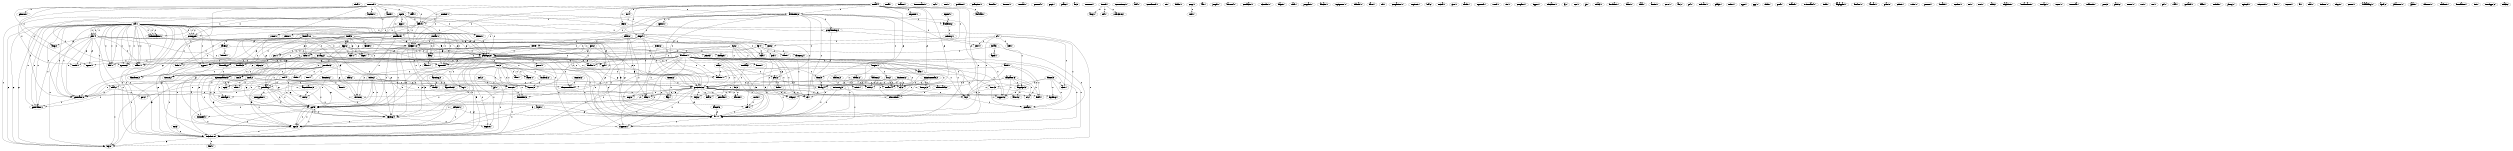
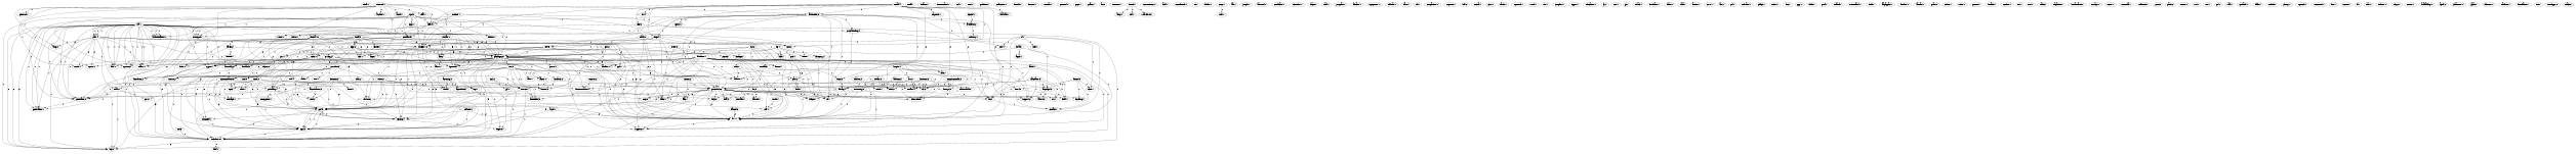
  digraph {
    n1 [label="shell(1)"]
    n2 [label="removed(1)"]
    n3 [label="arithmetic(2)"]
    n4 [label="avoid(1)"]
    n5 [label="deal(1)"]
    n6 [label="heard(1)"]
    n7 [label="gennum(1)"]
    n8 [label="integer(10)"]
    n9 [label="amp(2)"]
    n10 [label="rumor(1)"]
    n11 [label="result(1)"]
    n12 [label="distribute(2)"]
    n13 [label="export(1)"]
    n14 [label="doesn(1)"]
    n15 [label="archive(1)"]
    n16 [label="programming(2)"]
    n17 [label="cf(1)"]
    n18 [label="precision(26)"]
    n19 [label="option(1)"]
    n20 [label="edu(9)"]
    n21 [label="msu(4)"]
    n22 [label="pari(2)"]
    n23 [label="time(3)"]
    n24 [label="file(2)"]
    n25 [label="addition(1)"]
    n26 [label="allocation(2)"]
    n27 [label="tar(10)"]
    n28 [label="package(28)"]
    n29 [label="inform(1)"]
    n30 [label="contains(5)"]
    n31 [label="rand(3)"]
    n32 [label="generator(2)"]
    n33 [label="primality(7)"]
    n34 [label="log(1)"]
    n35 [label="gcd(5)"]
    n36 [label="testing(4)"]
    n37 [label="sqrt(3)"]
    n38 [label="language(3)"]
    n39 [label="includes(18)"]
    n40 [label="subroutine(1)"]
    n41 [label="basic(1)"]
    n42 [label="supports(1)"]
    n43 [label="bmp(2)"]
    n44 [label="help(2)"]
    n45 [label="version(6)"]
    n46 [label="ac(2)"]
    n47 [label="flag(1)"]
    n48 [label="support(2)"]
    n49 [label="oz(2)"]
    n50 [label="dbell(1)"]
    n51 [label="colorado(1)"]
    n52 [label="kida(2)"]
    n53 [label="rikkyo(2)"]
    n54 [label="barrett(1)"]
    n55 [label="prz(1)"]
    n56 [label="ucar(1)"]
    n57 [label="sage(1)"]
    n58 [label="bignum(5)"]
    n59 [label="crypto(1)"]
    n60 [label="cgd(1)"]
    n61 [label="library(4)"]
    n62 [label="desk(1)"]
    n63 [label="factor(1)"]
    n64 [label="allow(1)"]
    n65 [label="memory(1)"]
    n66 [label="key(2)"]
    n67 [label="fear(1)"]
    n68 [label="system(2)"]
    n69 [label="mailer(1)"]
    n70 [label="unsigned(1)"]
    n71 [label="documentation(4)"]
    n72 [label="use(2)"]
    n73 [label="future(1)"]
    n74 [label="handles(1)"]
    n75 [label="know(3)"]
    n76 [label="prove(1)"]
    n77 [label="code(11)"]
    n78 [label="assembly(2)"]
    n79 [label="generation(1)"]
    n80 [label="test(2)"]
    n81 [label="encryption(1)"]
    n82 [label="expire(1)"]
    n83 [label="stuff(1)"]
    n84 [label="violates(1)"]
    n85 [label="zimmermann(1)"]
    n86 [label="crl(1)"]
    n87 [label="uses(1)"]
    n88 [label="problem(1)"]
    n89 [label="collection(1)"]
    n90 [label="henrik(1)"]
    n91 [label="inverse(1)"]
    n92 [label="email(4)"]
    n93 [label="response(1)"]
    n94 [label="komsys(2)"]
    n95 [label="decprl(1)"]
    n96 [label="com(2)"]
    n97 [label="ethz(2)"]
    n98 [label="ch(3)"]
    n99 [label="mueller(4)"]
    n100 [label="dec(3)"]
    n101 [label="librarian(1)"]
    n102 [label="list(4)"]
    n103 [label="prototype(1)"]
    n104 [label="zusman(1)"]
    n105 [label="guessed(1)"]
    n106 [label="factoring(2)"]
    n107 [label="algorithm(3)"]
    n108 [label="find(1)"]
    n109 [label="number(7)"]
    n110 [label="allows(2)"]
    n111 [label="gmp(1)"]
    n112 [label="institute(2)"]
    n113 [label="well(1)"]
    n114 [label="contact(1)"]
    n115 [label="pdact(1)"]
    n116 [label="au(2)"]
    n117 [label="someone(1)"]
    n118 [label="simtel(1)"]
    n119 [label="army(1)"]
    n120 [label="mil(1)"]
    n121 [label="wuarchive(2)"]
    n122 [label="see(3)"]
    n123 [label="convenience(1)"]
    n124 [label="intel(3)"]
    n125 [label="ecpp(2)"]
    n126 [label="kernel(1)"]
    n127 [label="course(2)"]
    n128 [label="looks(1)"]
    n129 [label="license(2)"]
    n130 [label="domain(3)"]
    n131 [label="mp(3)"]
    n132 [label="source(7)"]
    n133 [label="date(1)"]
    n134 [label="research(2)"]
    n135 [label="anything(1)"]
    n136 [label="add(1)"]
    n137 [label="contributed(1)"]
    n138 [label="se(1)"]
    n139 [label="dublin(1)"]
    n140 [label="mod(4)"]
    n141 [label="rsa(1)"]
    n142 [label="mail(2)"]
    n143 [label="part(4)"]
    n144 [label="authentication(1)"]
    n145 [label="gov(2)"]
    n146 [label="message(1)"]
    n147 [label="comp(1)"]
    n148 [label="unix(1)"]
    n149 [label="spx(3)"]
    n150 [label="copy(1)"]
    n151 [label="lab(1)"]
    n152 [label="joseph(1)"]
    n153 [label="math(2)"]
    n154 [label="ucla(1)"]
    n155 [label="provides(3)"]
    n156 [label="exponentiation(3)"]
    n157 [label="radix(1)"]
    n158 [label="non(1)"]
    n159 [label="barrettd(1)"]
    n160 [label="certificate(1)"]
    n161 [label="function(2)"]
    n162 [label="form(1)"]
    n163 [label="assembler(3)"]
    n164 [label="schneider(1)"]
    n165 [label="shape(1)"]
    n166 [label="read(1)"]
    n167 [label="program(1)"]
    n168 [label="allocate(1)"]
    n169 [label="brent(2)"]
    n170 [label="point(3)"]
    n171 [label="vintage(1)"]
    n172 [label="inria(3)"]
    n173 [label="apml(1)"]
    n174 [label="send(2)"]
    n175 [label="start(1)"]
    n176 [label="equipment(1)"]
    n177 [label="hellman(1)"]
    n178 [label="riordan(1)"]
    n179 [label="dave(1)"]
    n180 [label="uk(1)"]
    n181 [label="lenstra(10)"]
    n182 [label="haven(2)"]
    n183 [label="looked(1)"]
    n184 [label="comparison(1)"]
    n185 [label="requires(1)"]
    n186 [label="bell(2)"]
    n187 [label="necisa(1)"]
    n188 [label="turbo(2)"]
    n189 [label="give(1)"]
    n190 [label="tardo(1)"]
    n191 [label="longint(1)"]
    n192 [label="fur(2)"]
    n193 [label="cl(1)"]
    n194 [label="info(1)"]
    n195 [label="cam(1)"]
    n196 [label="exptmod(1)"]
    n197 [label="wustl(1)"]
    n198 [label="wis(1)"]
    n199 [label="compiler(1)"]
    n200 [label="ftp(4)"]
    n201 [label="state(1)"]
    n202 [label="directory(1)"]
    n203 [label="pub(1)"]
    n204 [label="tigger(1)"]
    n205 [label="education(1)"]
    n206 [label="comes(2)"]
    n207 [label="fly(1)"]
    n208 [label="obtain(2)"]
    n209 [label="write(1)"]
    n210 [label="mac(1)"]
    n211 [label="gnu(2)"]
    n212 [label="scss(1)"]
    n213 [label="man(2)"]
    n214 [label="jp(1)"]
    n215 [label="lisp(2)"]
    n216 [label="calc(1)"]
    n217 [label="miracl(1)"]
    n218 [label="markus(2)"]
    n219 [label="bordeaux(1)"]
    n220 [label="share(1)"]
    n221 [label="nasa(1)"]
    n222 [label="modula(3)"]
    n223 [label="austin(1)"]
    n224 [label="curve(1)"]
    n225 [label="abc(1)"]
    n226 [label="pd(1)"]
    n227 [label="bitnet(3)"]
    n228 [label="software(1)"]
    n229 [label="philip(1)"]
    n230 [label="calculator(3)"]
    n231 [label="order(1)"]
-   n232 [label="type(1)"]
+   n232 [label="dec(1)"]
    n233 [label="pgp(1)"]
    n234 [label="think(1)"]
    n235 [label="prof(1)"]
    n236 [label="ireland(1)"]
    n237 [label="switzerland(1)"]
    n238 [label="david(1)"]
    n239 [label="receive(2)"]
    n240 [label="nishi(1)"]
    n241 [label="object(2)"]
    n242 [label="alagappan(1)"]
    n243 [label="address(2)"]
    n244 [label="dietikon(1)"]
    n245 [label="kannan(1)"]
    n246 [label="grant(0)"]
    n247 [label="cohen(1)"]
    n248 [label="weber(1)"]
    n249 [label="experimentelle(2)"]
    n250 [label="pursue(1)"]
    n251 [label="rkmath(1)"]
    n252 [label="october(1)"]
    n253 [label="eu(1)"]
    n254 [label="filename(1)"]
    n255 [label="sun(1)"]
    n256 [label="mark(2)"]
    n257 [label="france(5)"]
    n258 [label="magazine(1)"]
    n259 [label="bertastrasse(1)"]
    n260 [label="storage(1)"]
    n261 [label="privacy(2)"]
    n262 [label="vector(1)"]
    n263 [label="motorola(1)"]
    n264 [label="perl(2)"]
    n265 [label="jpl(1)"]
    n266 [label="vuillemin(1)"]
    n267 [label="pem(2)"]
    n268 [label="dr(2)"]
    n269 [label="paris(2)"]
    n270 [label="bellcore(1)"]
    n271 [label="seems(1)"]
    n272 [label="run(1)"]
    n273 [label="net(1)"]
    n274 [label="works(1)"]
    n275 [label="prl(1)"]
    n276 [label="wall(1)"]
    n277 [label="signed(1)"]
    n278 [label="gerhard(1)"]
    n279 [label="diffie(1)"]
    n280 [label="module(1)"]
    n281 [label="plenty(1)"]
    n282 [label="arjen(1)"]
    n283 [label="factorization(2)"]
    n284 [label="logitech(1)"]
    n285 [label="university(2)"]
    n286 [label="wisconsin(1)"]
    n287 [label="line(1)"]
    n288 [label="tex(3)"]
    n289 [label="mathematik(2)"]
    n290 [label="mcsun(1)"]
    n291 [label="fi(1)"]
    n292 [label="mat(1)"]
    n293 [label="bothner(1)"]
    n294 [label="tokyo(1)"]
    n295 [label="comm(1)"]
    n296 [label="availability(1)"]
    n297 [label="april(2)"]
    n298 [label="johansson(1)"]
    n299 [label="japan(1)"]
    n300 [label="ellernstr(1)"]
    n301 [label="madison(1)"]
    n302 [label="foundation(1)"]
    n303 [label="hut(1)"]
    n304 [label="morekypr(2)"]
    n305 [label="mach(2)"]
    n2 -> n3 [label=1]
    n2 -> n4 [label=1]
    n2 -> n5 [label=1]
    n2 -> n6 [label=1]
    n2 -> n7 [label=1]
    n2 -> n8 [label=1]
    n2 -> n9 [label=1]
    n2 -> n10 [label=1]
    n2 -> n11 [label=1]
    n2 -> n12 [label=1]
    n2 -> n13 [label=1]
    n2 -> n14 [label=1]
    n2 -> n15 [label=1]
    n3 -> n6 [label=1]
    n3 -> n8 [label=1]
    n3 -> n16 [label=1]
    n3 -> n17 [label=1]
    n3 -> n18 [label=1]
    n3 -> n19 [label=1]
    n3 -> n20 [label=1]
    n3 -> n21 [label=1]
    n3 -> n22 [label=1]
    n3 -> n23 [label=1]
    n3 -> n24 [label=1]
    n3 -> n25 [label=1]
    n3 -> n26 [label=1]
    n3 -> n27 [label=1]
    n6 -> n8 [label=1]
    n6 -> n10 [label=1]
    n6 -> n12 [label=1]
    n6 -> n14 [label=1]
    n6 -> n28 [label=1]
    n6 -> n29 [label=1]
    n6 -> n30 [label=1]
    n8 -> n18 [label=1]
    n8 -> n24 [label=1]
    n8 -> n28 [label=6]
    n8 -> n31 [label=1]
    n8 -> n32 [label=1]
    n8 -> n33 [label=1]
    n8 -> n34 [label=1]
    n8 -> n35 [label=1]
    n8 -> n35 [label=1]
    n8 -> n36 [label=1]
    n8 -> n37 [label=3]
    n16 -> n17 [label=1]
    n16 -> n38 [label=1]
    n18 -> n17 [label=1]
    n18 -> n27 [label=2]
    n18 -> n35 [label=2]
    n18 -> n37 [label=3]
    n18 -> n39 [label=1]
    n18 -> n40 [label=1]
    n18 -> n41 [label=1]
    n18 -> n42 [label=1]
    n18 -> n43 [label=1]
    n18 -> n44 [label=1]
    n18 -> n45 [label=1]
    n18 -> n46 [label=1]
    n18 -> n47 [label=2]
    n18 -> n48 [label=1]
    n18 -> n49 [label=1]
    n18 -> n50 [label=1]
    n18 -> n51 [label=1]
    n18 -> n52 [label=1]
    n18 -> n53 [label=1]
    n18 -> n54 [label=1]
    n20 -> n27 [label=1]
    n20 -> n28 [label=1]
    n20 -> n39 [label=1]
    n20 -> n55 [label=1]
    n20 -> n56 [label=1]
    n20 -> n57 [label=1]
    n20 -> n58 [label=1]
    n20 -> n59 [label=1]
    n20 -> n60 [label=1]
    n22 -> n27 [label=1]
    n22 -> n61 [label=1]
    n22 -> n62 [label=1]
    n23 -> n61 [label=1]
    n24 -> n63 [label=1]
    n24 -> n64 [label=1]
    n26 -> n65 [label=1]
    n27 -> n42 [label=1]
    n28 -> n18 [label=3]
    n28 -> n25 [label=1]
    n28 -> n27 [label=1]
    n28 -> n31 [label=1]
    n28 -> n34 [label=1]
    n28 -> n35 [label=1]
    n28 -> n35 [label=1]
    n28 -> n36 [label=2]
    n28 -> n37 [label=4]
    n28 -> n39 [label=5]
    n28 -> n41 [label=1]
    n28 -> n42 [label=1]
    n28 -> n47 [label=2]
    n28 -> n58 [label=2]
    n28 -> n66 [label=3]
    n28 -> n67 [label=1]
    n28 -> n68 [label=1]
    n28 -> n69 [label=2]
    n28 -> n70 [label=2]
    n28 -> n71 [label=1]
    n28 -> n72 [label=1]
    n28 -> n73 [label=1]
    n28 -> n74 [label=1]
    n28 -> n75 [label=1]
    n28 -> n76 [label=1]
    n30 -> n8 [label=2]
    n30 -> n28 [label=2]
    n30 -> n45 [label=1]
    n30 -> n77 [label=1]
    n30 -> n78 [label=1]
    n31 -> n39 [label=2]
    n32 -> n79 [label=1]
    n33 -> n27 [label=1]
    n33 -> n32 [label=1]
    n33 -> n35 [label=1]
    n33 -> n35 [label=1]
    n33 -> n36 [label=4]
    n33 -> n37 [label=1]
    n33 -> n80 [label=1]
    n33 -> n81 [label=1]
    n35 -> n36 [label=1]
    n35 -> n37 [label=1]
    n35 -> n37 [label=1]
    n35 -> n39 [label=1]
    n35 -> n39 [label=1]
    n36 -> n35 [label=1]
    n36 -> n37 [label=1]
    n36 -> n82 [label=1]
    n37 -> n39 [label=1]
    n38 -> n48 [label=1]
    n38 -> n110 [label=1]
    n39 -> n66 [label=2]
    n39 -> n108 [label=1]
    n41 -> n35 [label=1]
    n41 -> n113 [label=1]
    n46 -> n114 [label=1]
    n58 -> n27 [label=1]
    n58 -> n122 [label=1]
    n59 -> n39 [label=1]
    n61 -> n27 [label=1]
    n61 -> n41 [label=1]
    n61 -> n42 [label=1]
    n70 -> n37 [label=1]
    n72 -> n36 [label=1]
    n72 -> n36 [label=1]
    n72 -> n63 [label=1]
    n72 -> n63 [label=1]
    n72 -> n82 [label=1]
    n72 -> n82 [label=1]
    n72 -> n129 [label=1]
    n72 -> n129 [label=1]
    n72 -> n132 [label=1]
    n72 -> n132 [label=1]
    n72 -> n133 [label=1]
    n72 -> n134 [label=1]
    n75 -> n46 [label=1]
    n75 -> n114 [label=1]
    n75 -> n135 [label=1]
    n77 -> n18 [label=1]
-   n77 -> n45 [label=2]
    n77 -> n78 [label=1]
    n77 -> n127 [label=2]
    n77 -> n128 [label=1]
    n77 -> n129 [label=1]
    n77 -> n130 [label=1]
    n78 -> n127 [label=1]
    n92 -> n3 [label=1]
    n92 -> n6 [label=1]
    n92 -> n8 [label=1]
    n92 -> n93 [label=1]
    n92 -> n94 [label=2]
    n92 -> n95 [label=1]
    n92 -> n95 [label=1]
    n92 -> n96 [label=1]
    n92 -> n97 [label=2]
    n92 -> n98 [label=2]
    n92 -> n99 [label=2]
    n92 -> n100 [label=1]
    n92 -> n101 [label=1]
    n92 -> n102 [label=1]
    n95 -> n8 [label=1]
    n95 -> n8 [label=1]
    n95 -> n18 [label=1]
    n95 -> n18 [label=1]
    n95 -> n28 [label=1]
    n95 -> n28 [label=1]
    n95 -> n96 [label=1]
    n95 -> n96 [label=1]
    n100 -> n66 [label=1]
    n100 -> n103 [label=1]
    n106 -> n31 [label=1]
    n106 -> n107 [label=1]
    n109 -> n6 [label=1]
    n109 -> n16 [label=1]
    n109 -> n17 [label=1]
    n109 -> n32 [label=1]
    n112 -> n18 [label=1]
    n112 -> n40 [label=1]
    n112 -> n61 [label=1]
    n112 -> n94 [label=1]
    n112 -> n97 [label=1]
    n112 -> n98 [label=1]
    n112 -> n99 [label=1]
    n113 -> n27 [label=1]
    n118 -> n119 [label=1]
    n118 -> n120 [label=1]
    n118 -> n121 [label=1]
    n122 -> n131 [label=1]
    n124 -> n27 [label=2]
    n124 -> n28 [label=2]
    n124 -> n39 [label=2]
    n124 -> n55 [label=2]
    n124 -> n56 [label=2]
    n124 -> n57 [label=2]
    n124 -> n58 [label=2]
    n124 -> n59 [label=2]
    n124 -> n60 [label=2]
    n124 -> n77 [label=1]
    n124 -> n78 [label=1]
    n124 -> n125 [label=2]
    n124 -> n126 [label=1]
    n124 -> n127 [label=1]
    n125 -> n27 [label=1]
    n125 -> n28 [label=1]
    n125 -> n39 [label=1]
    n125 -> n55 [label=1]
    n125 -> n56 [label=1]
    n125 -> n57 [label=1]
    n125 -> n59 [label=1]
    n125 -> n60 [label=1]
    n125 -> n122 [label=1]
    n130 -> n12 [label=1]
    n132 -> n35 [label=1]
    n132 -> n37 [label=1]
    n132 -> n39 [label=1]
    n132 -> n163 [label=1]
    n134 -> n18 [label=1]
    n134 -> n129 [label=1]
    n134 -> n132 [label=1]
    n140 -> n32 [label=1]
    n140 -> n33 [label=1]
    n140 -> n34 [label=1]
    n140 -> n35 [label=2]
    n140 -> n35 [label=2]
    n140 -> n36 [label=1]
    n140 -> n37 [label=3]
    n141 -> n28 [label=2]
    n141 -> n28 [label=2]
    n141 -> n28 [label=2]
    n141 -> n32 [label=1]
    n141 -> n32 [label=1]
    n141 -> n32 [label=1]
    n141 -> n39 [label=1]
    n141 -> n39 [label=1]
    n141 -> n39 [label=1]
    n141 -> n58 [label=1]
    n141 -> n58 [label=1]
    n141 -> n58 [label=1]
    n141 -> n59 [label=1]
    n141 -> n59 [label=1]
    n141 -> n59 [label=1]
    n141 -> n66 [label=2]
    n141 -> n66 [label=2]
    n141 -> n66 [label=2]
    n141 -> n67 [label=1]
    n141 -> n67 [label=1]
    n141 -> n67 [label=1]
    n141 -> n68 [label=1]
    n141 -> n68 [label=1]
    n141 -> n68 [label=1]
    n141 -> n69 [label=1]
    n141 -> n69 [label=1]
    n141 -> n69 [label=1]
    n141 -> n79 [label=1]
    n141 -> n79 [label=1]
    n141 -> n79 [label=1]
    n141 -> n103 [label=1]
    n141 -> n103 [label=1]
    n141 -> n103 [label=1]
    n141 -> n142 [label=1]
    n141 -> n143 [label=1]
    n141 -> n143 [label=1]
    n141 -> n143 [label=1]
    n141 -> n144 [label=1]
    n141 -> n144 [label=1]
    n141 -> n144 [label=1]
    n142 -> n32 [label=1]
    n142 -> n66 [label=1]
    n142 -> n79 [label=1]
    n142 -> n145 [label=1]
    n142 -> n146 [label=1]
    n143 -> n8 [label=2]
    n143 -> n9 [label=2]
    n143 -> n11 [label=2]
    n143 -> n13 [label=2]
    n143 -> n27 [label=2]
    n143 -> n32 [label=1]
    n143 -> n39 [label=1]
    n143 -> n66 [label=1]
    n143 -> n69 [label=1]
    n143 -> n79 [label=1]
    n143 -> n113 [label=2]
    n143 -> n122 [label=1]
    n147 -> n148 [label=1]
    n149 -> n6 [label=1]
    n149 -> n8 [label=1]
    n149 -> n28 [label=1]
    n149 -> n29 [label=1]
    n149 -> n30 [label=1]
    n149 -> n66 [label=1]
    n149 -> n68 [label=1]
    n149 -> n80 [label=1]
    n149 -> n96 [label=1]
    n149 -> n103 [label=1]
    n149 -> n144 [label=1]
    n149 -> n150 [label=1]
    n153 -> n20 [label=1]
    n153 -> n27 [label=1]
    n153 -> n28 [label=1]
    n153 -> n41 [label=1]
    n153 -> n42 [label=1]
    n153 -> n154 [label=1]
    n155 -> n33 [label=1]
    n155 -> n35 [label=2]
    n155 -> n35 [label=2]
    n155 -> n36 [label=1]
    n155 -> n37 [label=1]
    n155 -> n156 [label=1]
    n155 -> n157 [label=1]
    n155 -> n158 [label=1]
    n156 -> n32 [label=1]
    n156 -> n33 [label=1]
    n156 -> n35 [label=1]
    n156 -> n35 [label=1]
    n156 -> n36 [label=1]
    n156 -> n37 [label=2]
    n161 -> n33 [label=1]
    n161 -> n80 [label=1]
    n161 -> n132 [label=1]
    n161 -> n162 [label=1]
    n169 -> n43 [label=1]
    n169 -> n77 [label=1]
    n169 -> n170 [label=1]
    n169 -> n171 [label=1]
    n172 -> n27 [label=1]
    n172 -> n28 [label=1]
    n172 -> n173 [label=1]
    n174 -> n43 [label=1]
    n174 -> n44 [label=1]
    n174 -> n131 [label=1]
    n174 -> n142 [label=1]
    n174 -> n145 [label=1]
    n174 -> n146 [label=1]
    n174 -> n175 [label=1]
    n178 -> n8 [label=1]
    n178 -> n24 [label=1]
    n178 -> n24 [label=1]
    n181 -> n8 [label=2]
    n181 -> n27 [label=3]
    n181 -> n28 [label=5]
    n181 -> n32 [label=2]
    n181 -> n33 [label=2]
    n181 -> n36 [label=2]
    n181 -> n37 [label=2]
    n181 -> n45 [label=3]
    n181 -> n70 [label=2]
    n181 -> n77 [label=1]
    n181 -> n128 [label=1]
    n181 -> n156 [label=2]
    n181 -> n182 [label=1]
    n182 -> n77 [label=1]
    n182 -> n128 [label=1]
    n182 -> n183 [label=1]
    n188 -> n18 [label=1]
    n188 -> n31 [label=1]
    n188 -> n35 [label=1]
    n188 -> n35 [label=1]
    n188 -> n37 [label=1]
    n188 -> n39 [label=1]
    n188 -> n163 [label=1]
    n191 -> n97 [label=1]
    n191 -> n98 [label=1]
    n191 -> n99 [label=1]
    n191 -> n163 [label=1]
    n191 -> n192 [label=1]
    n192 -> n18 [label=1]
    n192 -> n40 [label=1]
    n192 -> n61 [label=1]
    n192 -> n97 [label=1]
    n192 -> n98 [label=1]
    n192 -> n99 [label=1]
    n193 -> n20 [label=1]
    n193 -> n21 [label=1]
    n193 -> n46 [label=1]
    n193 -> n114 [label=1]
    n193 -> n194 [label=1]
    n193 -> n195 [label=1]
    n200 -> n28 [label=1]
    n200 -> n58 [label=1]
    n200 -> n154 [label=1]
    n200 -> n201 [label=1]
    n200 -> n202 [label=1]
    n200 -> n203 [label=1]
    n206 -> n18 [label=1]
    n206 -> n47 [label=1]
    n208 -> n97 [label=1]
    n208 -> n98 [label=1]
    n208 -> n99 [label=1]
    n208 -> n146 [label=1]
    n208 -> n209 [label=1]
    n210 -> n18 [label=1]
    n210 -> n22 [label=1]
    n210 -> n25 [label=1]
    n210 -> n27 [label=1]
    n211 -> n18 [label=2]
    n211 -> n28 [label=2]
    n211 -> n77 [label=1]
    n211 -> n129 [label=1]
    n213 -> n71 [label=1]
    n213 -> n131 [label=1]
    n215 -> n17 [label=1]
    n215 -> n18 [label=1]
    n215 -> n27 [label=1]
    n215 -> n28 [label=1]
    n215 -> n48 [label=1]
    n215 -> n73 [label=1]
    n215 -> n74 [label=1]
    n215 -> n216 [label=1]
    n216 -> n27 [label=1]
    n216 -> n48 [label=1]
    n218 -> n209 [label=1]
    n222 -> n18 [label=1]
    n222 -> n23 [label=1]
    n227 -> n46 [label=1]
    n227 -> n75 [label=1]
    n227 -> n114 [label=1]
    n227 -> n135 [label=1]
    n227 -> n195 [label=1]
    n230 -> n38 [label=1]
    n230 -> n44 [label=1]
    n230 -> n48 [label=1]
    n230 -> n49 [label=1]
    n230 -> n50 [label=1]
    n230 -> n61 [label=1]
    n238 -> n25 [label=1]
    n238 -> n27 [label=1]
    n238 -> n49 [label=1]
    n238 -> n50 [label=1]
    n239 -> n71 [label=1]
    n241 -> n127 [label=1]
    n243 -> n71 [label=1]
    n243 -> n97 [label=1]
    n243 -> n98 [label=1]
    n243 -> n99 [label=1]
    n249 -> n18 [label=1]
    n249 -> n40 [label=1]
    n249 -> n98 [label=1]
    n249 -> n99 [label=1]
    n254 -> n11 [label=1]
    n254 -> n13 [label=1]
    n254 -> n17 [label=1]
    n254 -> n25 [label=1]
    n254 -> n27 [label=9]
    n254 -> n27 [label=9]
    n254 -> n39 [label=1]
    n254 -> n39 [label=1]
    n254 -> n41 [label=1]
    n254 -> n42 [label=1]
    n254 -> n42 [label=1]
    n254 -> n45 [label=1]
    n254 -> n46 [label=1]
    n254 -> n46 [label=1]
    n254 -> n48 [label=1]
    n254 -> n52 [label=1]
    n254 -> n53 [label=1]
    n254 -> n53 [label=1]
    n254 -> n58 [label=2]
    n254 -> n59 [label=1]
    n254 -> n60 [label=1]
    n254 -> n113 [label=1]
    n254 -> n216 [label=1]
    n257 -> n27 [label=2]
    n261 -> n27 [label=1]
    n261 -> n58 [label=1]
    n261 -> n59 [label=1]
    n261 -> n60 [label=1]
-   n261 -> n66 [label=1]
+   n55 -> n66 [label=1]
    n261 -> n69 [label=1]
    n264 -> n39 [label=1]
    n264 -> n132 [label=1]
    n264 -> n265 [label=1]
+   n268 -> n40 [label=1]
    n268 -> n51 [label=1]
    n268 -> n54 [label=1]
    n270 -> n27 [label=1]
    n270 -> n37 [label=1]
    n270 -> n70 [label=1]
    n274 -> n113 [label=1]
    n277 -> n26 [label=1]
    n282 -> n27 [label=2]
    n282 -> n37 [label=1]
    n283 -> n80 [label=1]
    n285 -> n27 [label=1]
    n285 -> n46 [label=1]
    n285 -> n53 [label=1]
    n288 -> n39 [label=1]
    n289 -> n40 [label=1]
  }
